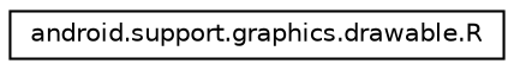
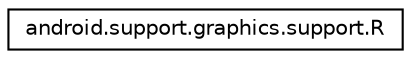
  digraph {
    rankdir=LR
-   n1 [color=black fillcolor=white fontname=Helvetica fontsize=10 height=0.2 label="android.support.graphics.drawable.R" shape=record style=filled width=0.4]
+   n1 [color=black fillcolor=white fontname=Helvetica fontsize=10 height=0.2 label="android.support.graphics.support.R" shape=record style=filled width=0.4]
  }
